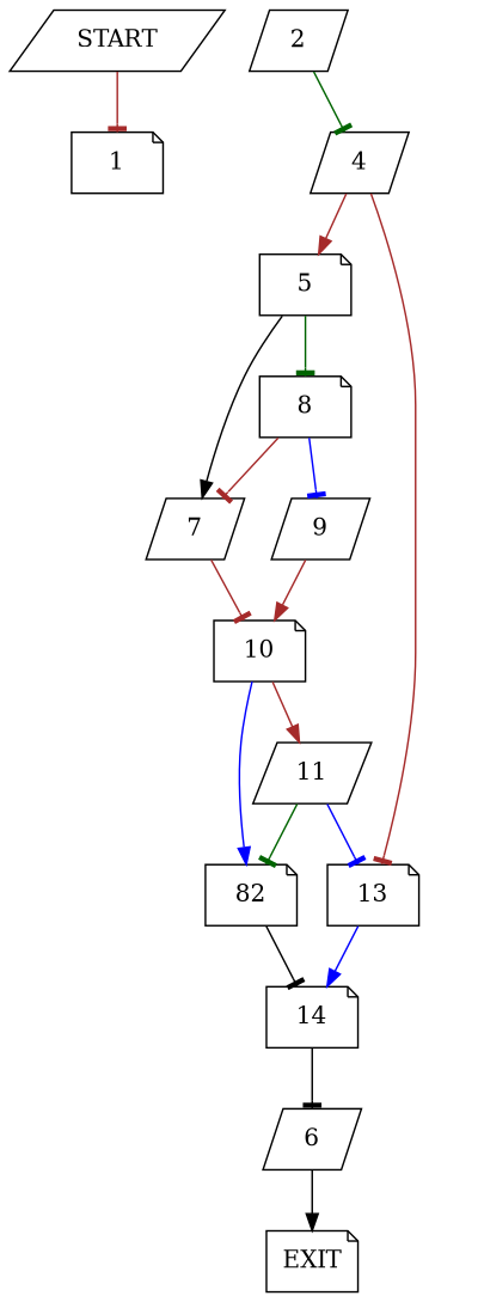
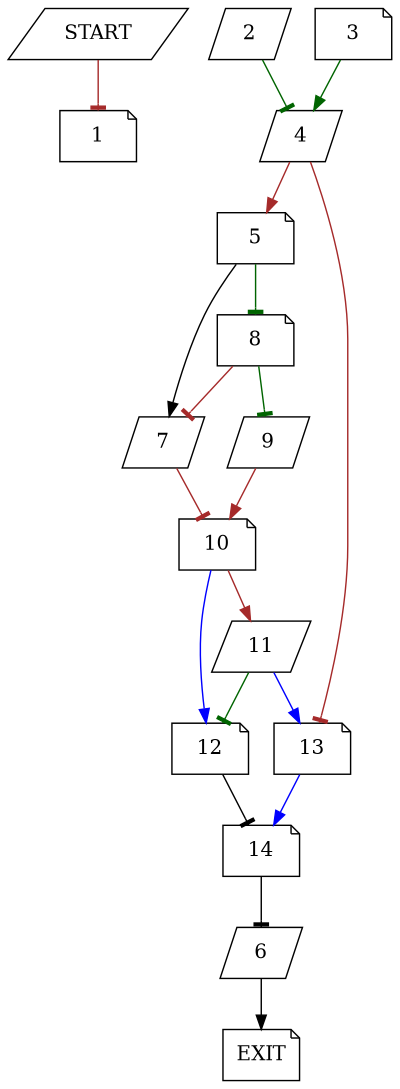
  digraph {
    node [shape=note]
    edge [arrowhead=tee color=brown]
    n1 [label=START shape=parallelogram]
    1
    n3 [label=EXIT]
    2 [shape=parallelogram]
    4 [shape=parallelogram]
+   3
    5
    13
    7 [shape=parallelogram]
    8
    6 [shape=parallelogram]
    10
    9 [shape=parallelogram]
    11 [shape=parallelogram]
-   12 [label=82]
+   12
    14
    n1 -> 1
    2 -> 4 [color=darkgreen]
    4 -> 5 [arrowhead=normal]
    4 -> 13
+   3 -> 4 [arrowhead=normal color=darkgreen]
    5 -> 7 [arrowhead=normal color=black]
    5 -> 8 [color=darkgreen]
    13 -> 14 [arrowhead=normal color=blue]
    7 -> 10
    8 -> 7
-   8 -> 9 [color=blue]
+   8 -> 9 [color=darkgreen]
    6 -> n3 [arrowhead=normal color=black]
    10 -> 11 [arrowhead=normal]
    10 -> 12 [arrowhead=normal color=blue]
    9 -> 10 [arrowhead=normal]
-   11 -> 13 [color=blue]
+   11 -> 13 [arrowhead=normal color=blue]
    11 -> 12 [color=darkgreen]
    12 -> 14 [color=black]
    14 -> 6 [color=black]
  }
